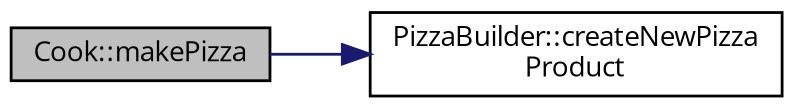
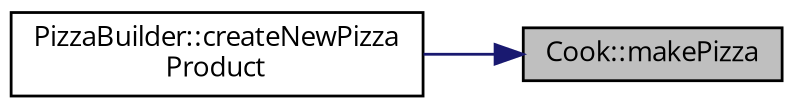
  digraph {
    rankdir=LR
    fontname="Open Sans"
    node [color=black fontname="Open Sans" fontsize=10 shape=record style=filled]
    n1 [fillcolor=grey75 fontcolor=black height=0.2 label="Cook::makePizza" width=0.4]
    n2 [fillcolor=white height=0.2 label="PizzaBuilder::createNewPizza\lProduct" width=0.4]
-   n1 -> n2 [color=midnightblue fontname="Open Sans" fontsize=10 labelfontname=Helvetica labelfontsize=10 style=solid]
+   n2 -> n1 [color=midnightblue fontname="Open Sans" fontsize=10 labelfontname=Helvetica labelfontsize=10 style=solid]
  }
